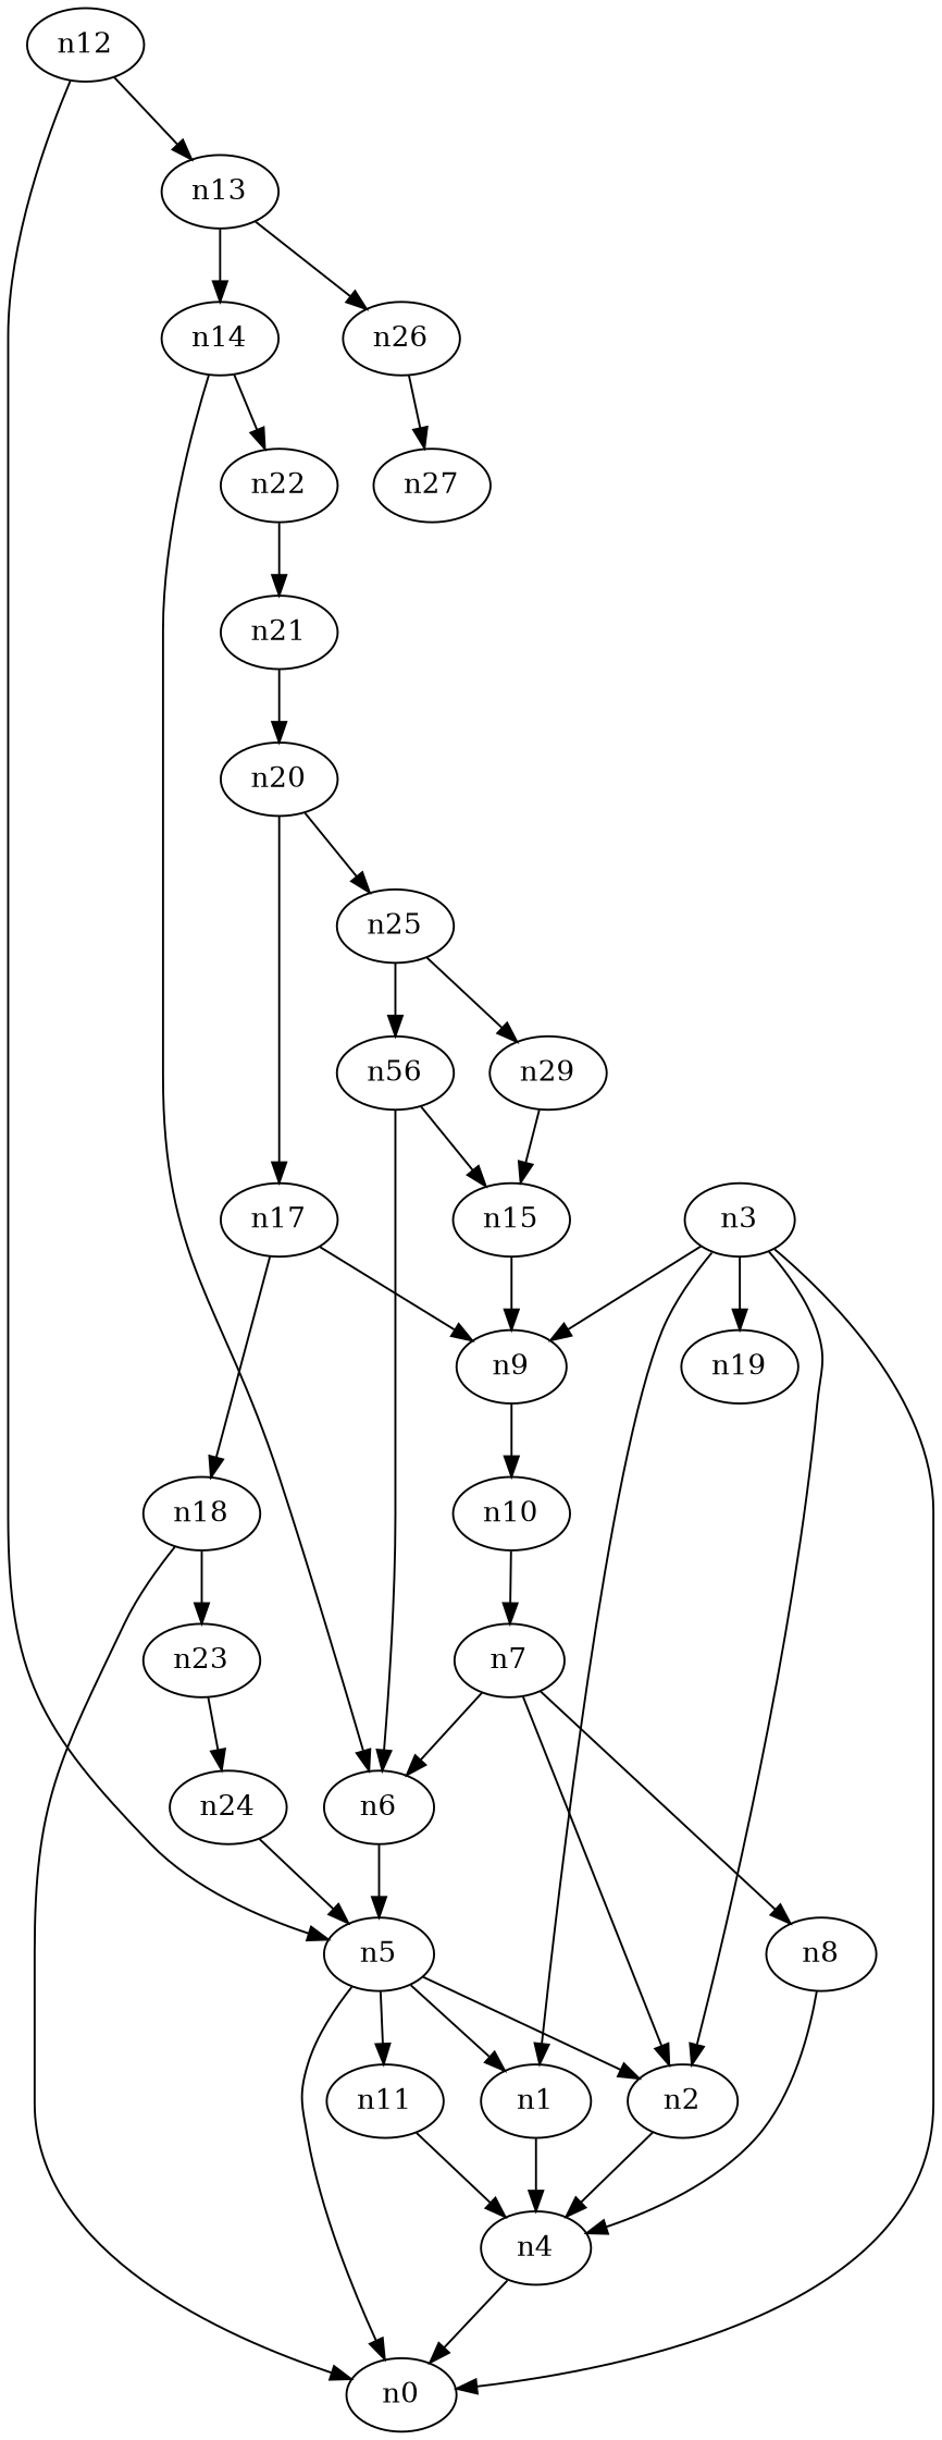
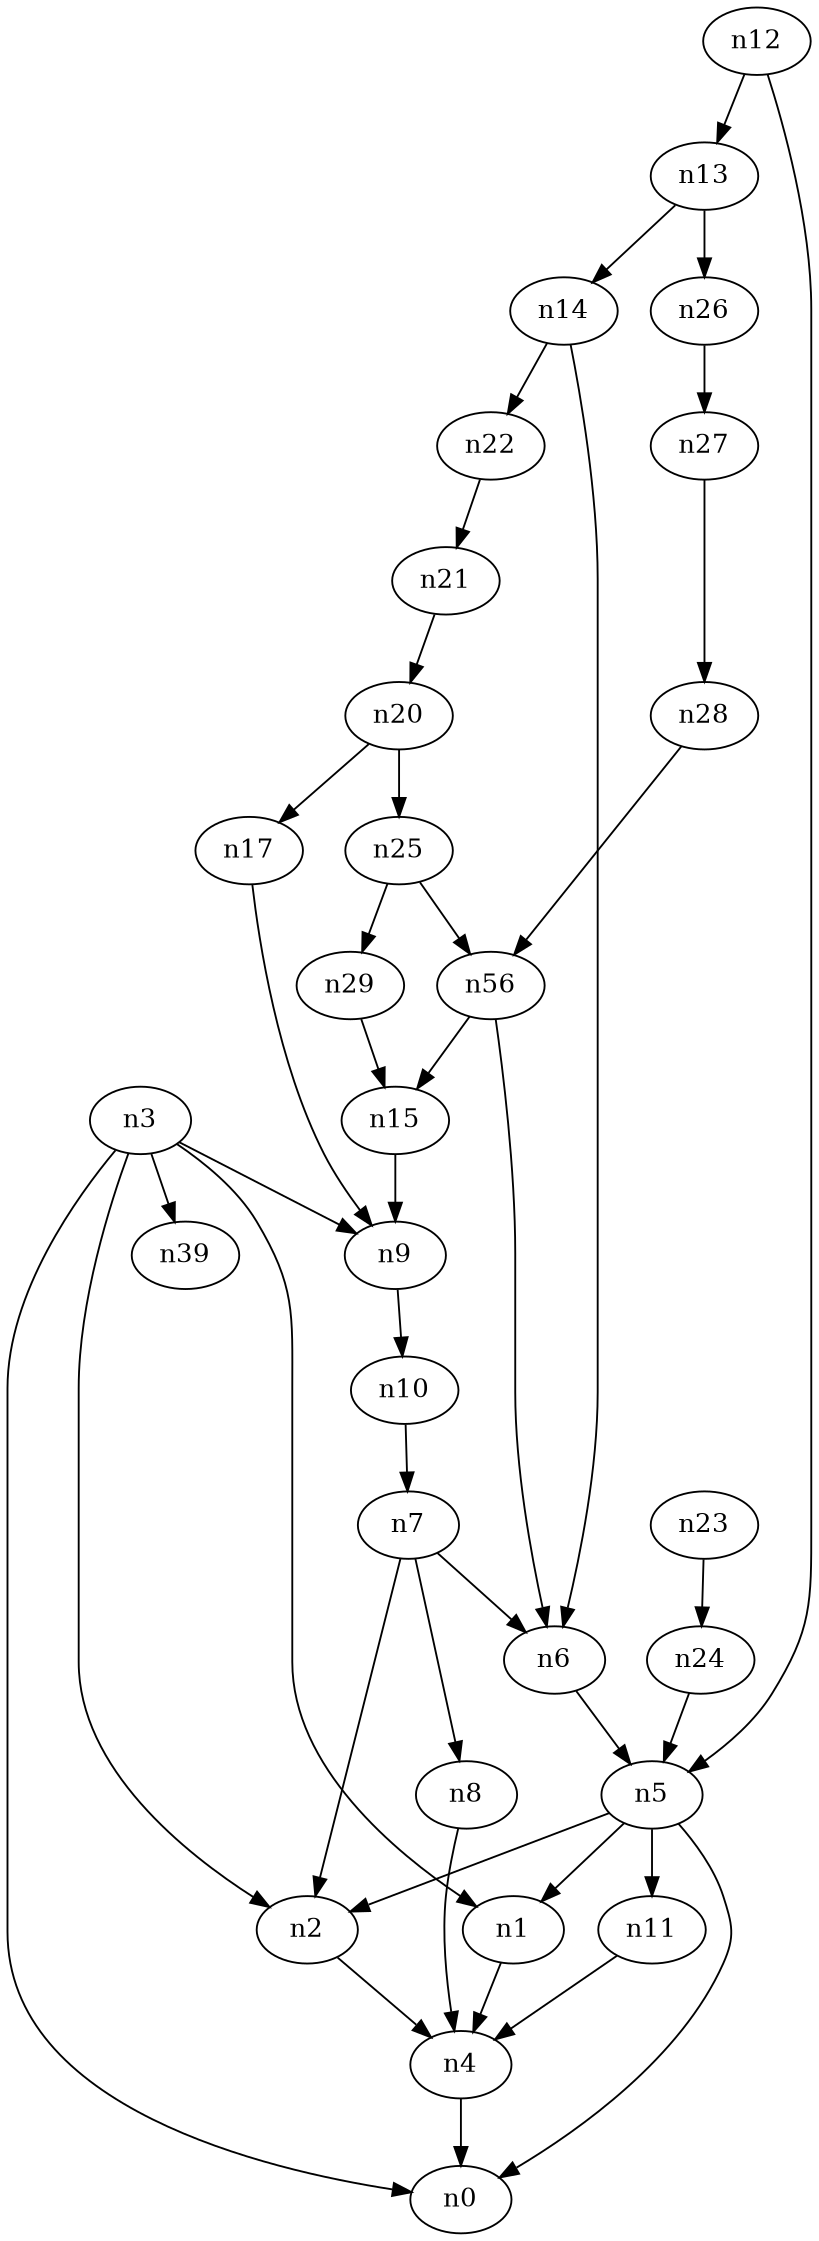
  digraph {
    n1
    n4
    n0
    n2
    n3
    n9
-   n19
+   n19 [label=n39]
    n10
    n7
    n12
    n5
    n13
    n11
    n6
    n8
    n14
    n26
    n22
    n27
    n21
+   n28
    n20
    n15
    n16 [label=n56]
    n17
-   n18
    n23
    n24
    n25
    n29
    n1 -> n4
    n4 -> n0
    n2 -> n4
    n3 -> n1
    n3 -> n0
    n3 -> n2
    n3 -> n9
    n3 -> n19
    n9 -> n10
    n10 -> n7
    n7 -> n2
    n7 -> n6
    n7 -> n8
    n12 -> n5
    n12 -> n13
    n5 -> n1
    n5 -> n0
    n5 -> n2
    n5 -> n11
    n13 -> n14
    n13 -> n26
    n11 -> n4
    n6 -> n5
    n8 -> n4
    n14 -> n6
    n14 -> n22
    n26 -> n27
    n22 -> n21
+   n27 -> n28
    n21 -> n20
+   n28 -> n16
    n20 -> n17
    n20 -> n25
    n15 -> n9
    n16 -> n6
    n16 -> n15
    n17 -> n9
-   n17 -> n18
-   n18 -> n0
-   n18 -> n23
    n23 -> n24
    n24 -> n5
    n25 -> n16
    n25 -> n29
    n29 -> n15
  }
